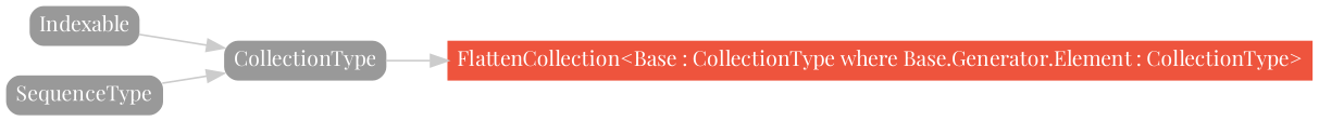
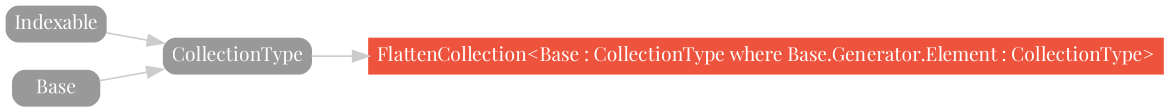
  strict digraph {
    rankdir=LR
    fontname="Playfair Display"
    node [color="#999999" fillcolor="#999999" fontcolor=white fontname="Playfair Display" fontsize=12 margin="0.07,0.05" shape=box style="filled,rounded"]
    edge [color="#cccccc" fontname="Playfair Display"]
    "FlattenCollection<Base : CollectionType where Base.Generator.Element : CollectionType>" [color="#ee543d" fillcolor="#ee543d" height=0.3 style=filled]
    CollectionType [height=0.3]
    Indexable [height=0.3]
-   SequenceType [height=0.3]
+   SequenceType [height=0.3 label=Base]
    subgraph sub_1 {
      rank=max
      "FlattenCollection<Base : CollectionType where Base.Generator.Element : CollectionType>"
    }
    CollectionType -> "FlattenCollection<Base : CollectionType where Base.Generator.Element : CollectionType>"
    Indexable -> CollectionType
    SequenceType -> CollectionType
  }
